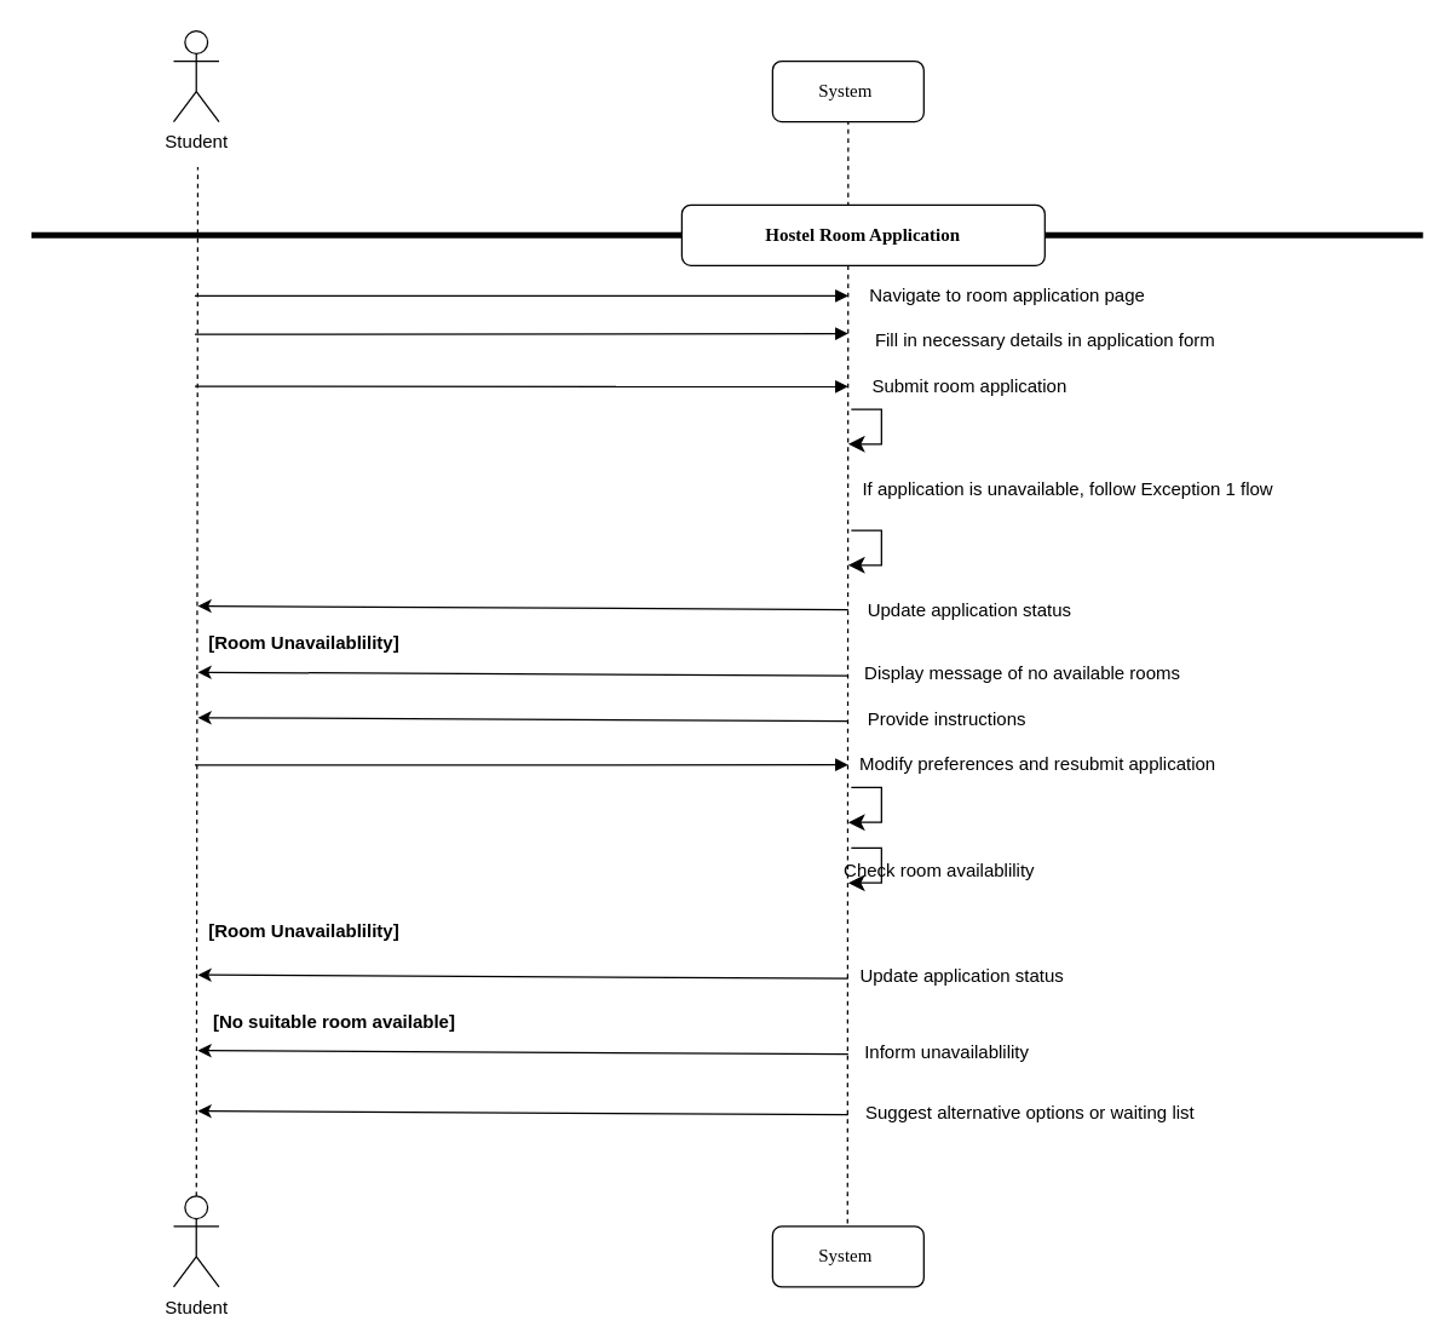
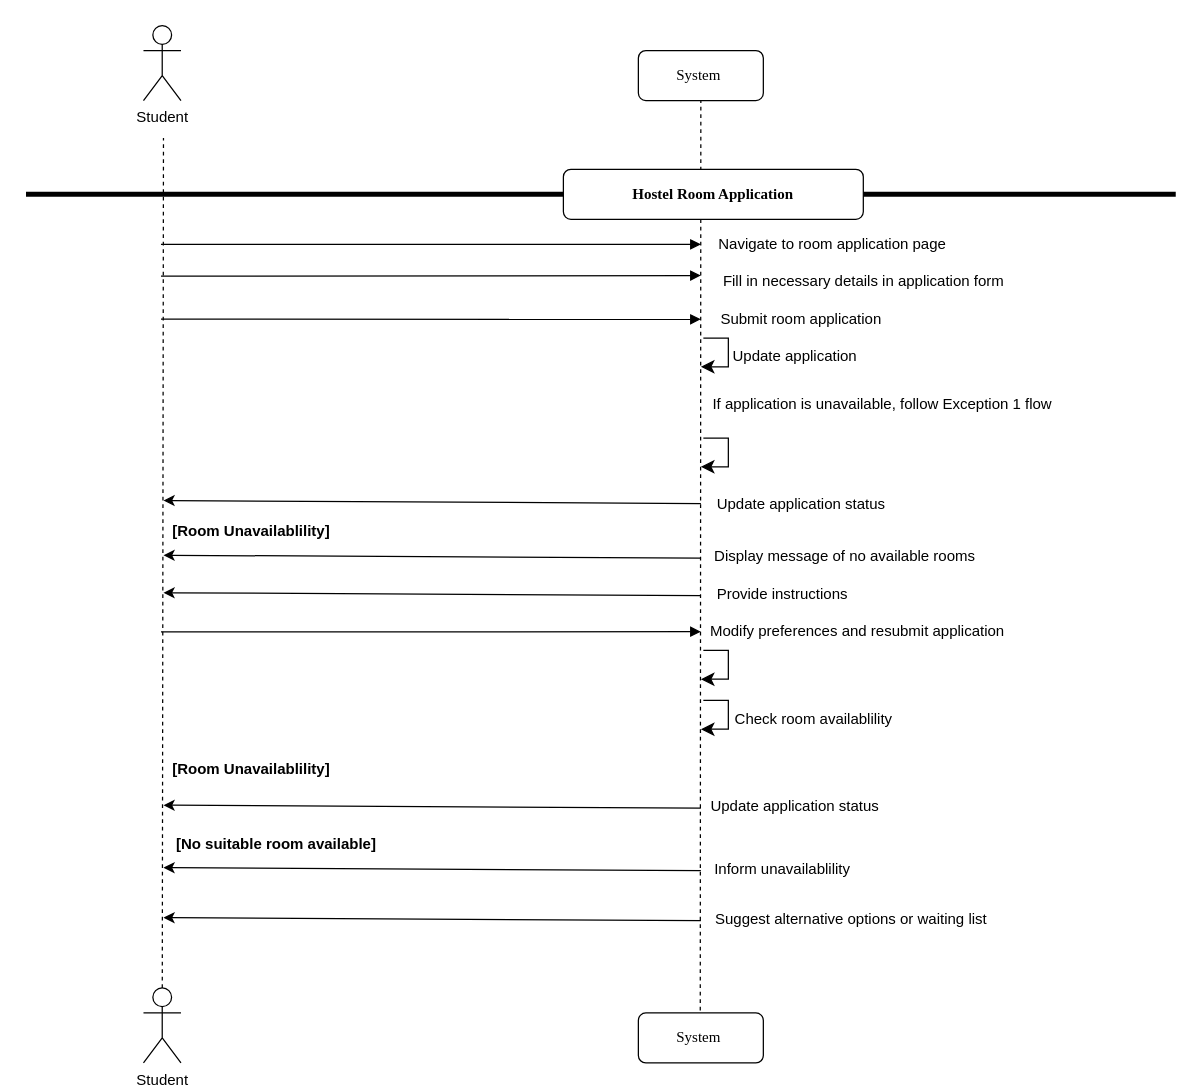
  <mxCell id="0" />
  <mxCell id="1" parent="0" />
  <mxCell id="2" value="" style="endArrow=none;dashed=1;html=1;rounded=0;" edge="1" parent="1" source="12"><mxGeometry width="50" height="50" relative="1" as="geometry"><mxPoint x="130" y="690" as="sourcePoint" /><mxPoint x="130" y="110" as="targetPoint" /></mxGeometry></mxCell>
  <mxCell id="3" value="Student" style="shape=umlActor;verticalLabelPosition=bottom;verticalAlign=top;html=1;outlineConnect=0;" vertex="1" parent="1"><mxGeometry x="114" y="20" width="30" height="60" as="geometry" /></mxCell>
  <mxCell id="4" value="System&amp;nbsp;" style="shape=umlLifeline;perimeter=lifelinePerimeter;whiteSpace=wrap;html=1;container=1;collapsible=0;recursiveResize=0;outlineConnect=0;rounded=1;shadow=0;comic=0;labelBackgroundColor=none;strokeWidth=1;fontFamily=Verdana;fontSize=12;align=center;" vertex="1" parent="1"><mxGeometry x="510" y="40" width="100" height="40" as="geometry" /></mxCell>
  <mxCell id="5" value="" style="endArrow=none;dashed=1;html=1;rounded=0;" edge="1" parent="1" source="11"><mxGeometry width="50" height="50" relative="1" as="geometry"><mxPoint x="560" y="690" as="sourcePoint" /><mxPoint x="560" y="80" as="targetPoint" /></mxGeometry></mxCell>
  <mxCell id="6" value="" style="line;strokeWidth=4;html=1;perimeter=backbonePerimeter;points=[];outlineConnect=0;" vertex="1" parent="1"><mxGeometry x="20" y="150" width="920" height="10" as="geometry" /></mxCell>
  <mxCell id="7" value="&lt;b&gt;Hostel Room Application&lt;/b&gt;" style="shape=umlLifeline;perimeter=lifelinePerimeter;whiteSpace=wrap;html=1;container=1;collapsible=0;recursiveResize=0;outlineConnect=0;rounded=1;shadow=0;comic=0;labelBackgroundColor=none;strokeWidth=1;fontFamily=Verdana;fontSize=12;align=center;" vertex="1" parent="1"><mxGeometry x="450" y="135" width="240" height="40" as="geometry" /></mxCell>
  <mxCell id="8" value="Navigate to room application page" style="text;html=1;align=center;verticalAlign=middle;resizable=0;points=[];autosize=1;strokeColor=none;fillColor=none;" vertex="1" parent="1"><mxGeometry x="560" y="180" width="210" height="30" as="geometry" /></mxCell>
  <mxCell id="9" value="Fill in necessary details in application form" style="text;html=1;align=center;verticalAlign=middle;resizable=0;points=[];autosize=1;strokeColor=none;fillColor=none;" vertex="1" parent="1"><mxGeometry x="565" y="210" width="250" height="30" as="geometry" /></mxCell>
  <mxCell id="10" value="" style="html=1;verticalAlign=bottom;endArrow=block;labelBackgroundColor=none;fontFamily=Verdana;fontSize=12;edgeStyle=elbowEdgeStyle;elbow=vertical;entryX=0.015;entryY=0.4;entryDx=0;entryDy=0;entryPerimeter=0;" edge="1" parent="1"><mxGeometry relative="1" as="geometry"><mxPoint x="128" y="194.99" as="sourcePoint" /><mxPoint x="560" y="194.5" as="targetPoint" /></mxGeometry></mxCell>
  <mxCell id="11" value="System&amp;nbsp;" style="shape=umlLifeline;perimeter=lifelinePerimeter;whiteSpace=wrap;html=1;container=1;collapsible=0;recursiveResize=0;outlineConnect=0;rounded=1;shadow=0;comic=0;labelBackgroundColor=none;strokeWidth=1;fontFamily=Verdana;fontSize=12;align=center;" vertex="1" parent="1"><mxGeometry x="510" y="810" width="100" height="40" as="geometry" /></mxCell>
  <mxCell id="12" value="Student" style="shape=umlActor;verticalLabelPosition=bottom;verticalAlign=top;html=1;outlineConnect=0;" vertex="1" parent="1"><mxGeometry x="114" y="790" width="30" height="60" as="geometry" /></mxCell>
  <mxCell id="13" value="" style="html=1;verticalAlign=bottom;endArrow=block;labelBackgroundColor=none;fontFamily=Verdana;fontSize=12;edgeStyle=elbowEdgeStyle;elbow=vertical;entryX=0.015;entryY=0.4;entryDx=0;entryDy=0;entryPerimeter=0;" edge="1" parent="1"><mxGeometry relative="1" as="geometry"><mxPoint x="128" y="220.49" as="sourcePoint" /><mxPoint x="560" y="220" as="targetPoint" /></mxGeometry></mxCell>
  <mxCell id="14" value="Submit room application" style="text;html=1;align=center;verticalAlign=middle;resizable=0;points=[];autosize=1;strokeColor=none;fillColor=none;" vertex="1" parent="1"><mxGeometry x="565" y="240" width="150" height="30" as="geometry" /></mxCell>
  <mxCell id="15" value="" style="html=1;verticalAlign=bottom;endArrow=block;labelBackgroundColor=none;fontFamily=Verdana;fontSize=12;edgeStyle=elbowEdgeStyle;elbow=vertical;entryX=0.015;entryY=0.4;entryDx=0;entryDy=0;entryPerimeter=0;" edge="1" parent="1"><mxGeometry relative="1" as="geometry"><mxPoint x="128" y="254.9" as="sourcePoint" /><mxPoint x="560" y="254.41" as="targetPoint" /></mxGeometry></mxCell>
+ <mxCell id="16" value="Update application" style="text;html=1;align=center;verticalAlign=middle;resizable=0;points=[];autosize=1;strokeColor=none;fillColor=none;" vertex="1" parent="1"><mxGeometry x="575" y="270" width="120" height="30" as="geometry" /></mxCell>
  <mxCell id="17" value="" style="edgeStyle=elbowEdgeStyle;elbow=horizontal;endArrow=classic;html=1;curved=0;rounded=0;endSize=8;startSize=8;entryX=0.02;entryY=0.089;entryDx=0;entryDy=0;entryPerimeter=0;" edge="1" parent="1"><mxGeometry width="50" height="50" relative="1" as="geometry"><mxPoint x="562" y="270" as="sourcePoint" /><mxPoint x="560" y="293" as="targetPoint" /><Array as="points"><mxPoint x="582" y="260" /></Array></mxGeometry></mxCell>
  <mxCell id="18" value="" style="edgeStyle=elbowEdgeStyle;elbow=horizontal;endArrow=classic;html=1;curved=0;rounded=0;endSize=8;startSize=8;entryX=0.02;entryY=0.089;entryDx=0;entryDy=0;entryPerimeter=0;" edge="1" parent="1"><mxGeometry width="50" height="50" relative="1" as="geometry"><mxPoint x="562" y="350" as="sourcePoint" /><mxPoint x="560" y="373" as="targetPoint" /><Array as="points"><mxPoint x="582" y="340" /></Array></mxGeometry></mxCell>
  <mxCell id="19" value="If application is unavailable, follow Exception 1 flow" style="text;html=1;align=center;verticalAlign=middle;resizable=0;points=[];autosize=1;strokeColor=none;fillColor=none;" vertex="1" parent="1"><mxGeometry x="560" y="308" width="290" height="30" as="geometry" /></mxCell>
  <mxCell id="20" value="Update application status" style="text;html=1;align=center;verticalAlign=middle;resizable=0;points=[];autosize=1;strokeColor=none;fillColor=none;" vertex="1" parent="1"><mxGeometry x="560" y="388" width="160" height="30" as="geometry" /></mxCell>
  <mxCell id="21" value="" style="endArrow=classic;html=1;rounded=0;" edge="1" parent="1"><mxGeometry width="50" height="50" relative="1" as="geometry"><mxPoint x="560" y="402.41" as="sourcePoint" /><mxPoint x="130" y="400" as="targetPoint" /></mxGeometry></mxCell>
  <mxCell id="22" value="Display message of no available rooms" style="text;html=1;align=center;verticalAlign=middle;resizable=0;points=[];autosize=1;strokeColor=none;fillColor=none;" vertex="1" parent="1"><mxGeometry x="560" y="430" width="230" height="30" as="geometry" /></mxCell>
  <mxCell id="23" value="Modify preferences and resubmit application" style="text;html=1;align=center;verticalAlign=middle;resizable=0;points=[];autosize=1;strokeColor=none;fillColor=none;" vertex="1" parent="1"><mxGeometry x="555" y="490" width="260" height="30" as="geometry" /></mxCell>
- <mxCell id="24" value="Check room availablility" style="text;html=1;align=center;verticalAlign=middle;resizable=0;points=[];autosize=1;strokeColor=none;fillColor=none;" vertex="1" parent="1"><mxGeometry x="545" y="560" width="150" height="30" as="geometry" /></mxCell>
+ <mxCell id="24" value="Check room availablility" style="text;html=1;align=center;verticalAlign=middle;resizable=0;points=[];autosize=1;strokeColor=none;fillColor=none;" vertex="1" parent="1"><mxGeometry x="575" y="560" width="150" height="30" as="geometry" /></mxCell>
  <mxCell id="25" value="" style="edgeStyle=elbowEdgeStyle;elbow=horizontal;endArrow=classic;html=1;curved=0;rounded=0;endSize=8;startSize=8;entryX=0.02;entryY=0.089;entryDx=0;entryDy=0;entryPerimeter=0;" edge="1" parent="1"><mxGeometry width="50" height="50" relative="1" as="geometry"><mxPoint x="562" y="560" as="sourcePoint" /><mxPoint x="560" y="583" as="targetPoint" /><Array as="points"><mxPoint x="582" y="550" /></Array></mxGeometry></mxCell>
  <mxCell id="26" value="&lt;b&gt;[Room Unavailablility]&lt;/b&gt;" style="text;html=1;align=center;verticalAlign=middle;resizable=0;points=[];autosize=1;strokeColor=none;fillColor=none;" vertex="1" parent="1"><mxGeometry x="125" y="410" width="150" height="30" as="geometry" /></mxCell>
  <mxCell id="27" value="Provide instructions" style="text;html=1;align=center;verticalAlign=middle;resizable=0;points=[];autosize=1;strokeColor=none;fillColor=none;" vertex="1" parent="1"><mxGeometry x="560" y="460" width="130" height="30" as="geometry" /></mxCell>
  <mxCell id="28" value="" style="endArrow=classic;html=1;rounded=0;" edge="1" parent="1"><mxGeometry width="50" height="50" relative="1" as="geometry"><mxPoint x="560" y="446.2" as="sourcePoint" /><mxPoint x="130" y="443.79" as="targetPoint" /></mxGeometry></mxCell>
  <mxCell id="29" value="" style="endArrow=classic;html=1;rounded=0;" edge="1" parent="1"><mxGeometry width="50" height="50" relative="1" as="geometry"><mxPoint x="560" y="476.2" as="sourcePoint" /><mxPoint x="130" y="473.79" as="targetPoint" /></mxGeometry></mxCell>
  <mxCell id="30" value="" style="edgeStyle=elbowEdgeStyle;elbow=horizontal;endArrow=classic;html=1;curved=0;rounded=0;endSize=8;startSize=8;entryX=0.02;entryY=0.089;entryDx=0;entryDy=0;entryPerimeter=0;" edge="1" parent="1"><mxGeometry width="50" height="50" relative="1" as="geometry"><mxPoint x="562" y="520" as="sourcePoint" /><mxPoint x="560" y="543" as="targetPoint" /><Array as="points"><mxPoint x="582" y="510" /></Array></mxGeometry></mxCell>
  <mxCell id="31" value="&lt;b&gt;[Room Unavailablility]&lt;/b&gt;" style="text;html=1;align=center;verticalAlign=middle;resizable=0;points=[];autosize=1;strokeColor=none;fillColor=none;" vertex="1" parent="1"><mxGeometry x="125" y="600" width="150" height="30" as="geometry" /></mxCell>
  <mxCell id="32" value="Update application status" style="text;html=1;align=center;verticalAlign=middle;resizable=0;points=[];autosize=1;strokeColor=none;fillColor=none;" vertex="1" parent="1"><mxGeometry x="555" y="630" width="160" height="30" as="geometry" /></mxCell>
  <mxCell id="33" value="&lt;b&gt;[No suitable room available]&lt;/b&gt;" style="text;html=1;align=center;verticalAlign=middle;resizable=0;points=[];autosize=1;strokeColor=none;fillColor=none;" vertex="1" parent="1"><mxGeometry x="130" y="660" width="180" height="30" as="geometry" /></mxCell>
  <mxCell id="34" value="" style="endArrow=classic;html=1;rounded=0;" edge="1" parent="1"><mxGeometry width="50" height="50" relative="1" as="geometry"><mxPoint x="560" y="646.2" as="sourcePoint" /><mxPoint x="130" y="643.79" as="targetPoint" /></mxGeometry></mxCell>
  <mxCell id="35" value="Inform unavailablility" style="text;html=1;align=center;verticalAlign=middle;resizable=0;points=[];autosize=1;strokeColor=none;fillColor=none;" vertex="1" parent="1"><mxGeometry x="560" y="680" width="130" height="30" as="geometry" /></mxCell>
  <mxCell id="36" value="Suggest alternative options or waiting list" style="text;html=1;align=center;verticalAlign=middle;resizable=0;points=[];autosize=1;strokeColor=none;fillColor=none;" vertex="1" parent="1"><mxGeometry x="560" y="720" width="240" height="30" as="geometry" /></mxCell>
  <mxCell id="37" value="" style="html=1;verticalAlign=bottom;endArrow=block;labelBackgroundColor=none;fontFamily=Verdana;fontSize=12;edgeStyle=elbowEdgeStyle;elbow=vertical;entryX=0.015;entryY=0.4;entryDx=0;entryDy=0;entryPerimeter=0;" edge="1" parent="1"><mxGeometry relative="1" as="geometry"><mxPoint x="128" y="505.07" as="sourcePoint" /><mxPoint x="560" y="504.58" as="targetPoint" /></mxGeometry></mxCell>
  <mxCell id="38" value="" style="endArrow=classic;html=1;rounded=0;" edge="1" parent="1"><mxGeometry width="50" height="50" relative="1" as="geometry"><mxPoint x="560" y="696.2" as="sourcePoint" /><mxPoint x="130" y="693.79" as="targetPoint" /></mxGeometry></mxCell>
  <mxCell id="39" value="" style="endArrow=classic;html=1;rounded=0;" edge="1" parent="1"><mxGeometry width="50" height="50" relative="1" as="geometry"><mxPoint x="560" y="736.2" as="sourcePoint" /><mxPoint x="130" y="733.79" as="targetPoint" /></mxGeometry></mxCell>
